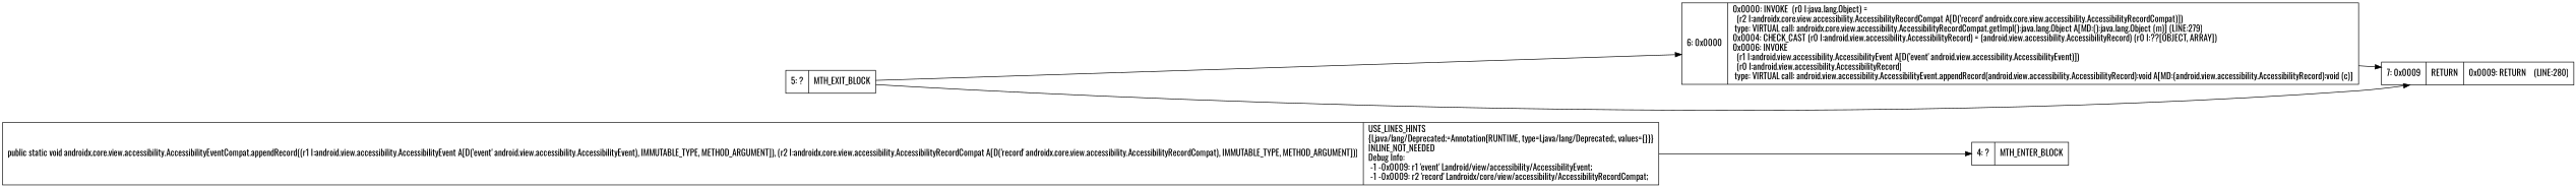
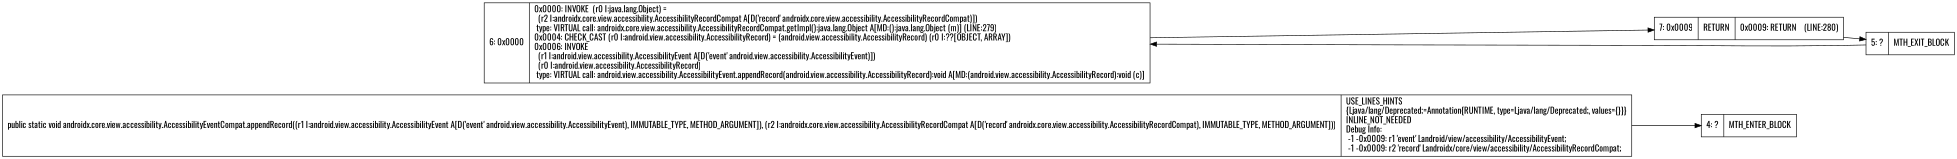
  digraph {
    fontname=Oswald
    rankdir=LR
    node [fontname=Oswald shape=record]
    edge [fontname=Oswald]
    n1 [label="{4\:\ ?|MTH_ENTER_BLOCK\l}"]
    n2 [label="{6\:\ 0x0000|0x0000: INVOKE  (r0 I:java.lang.Object) = \l  (r2 I:androidx.core.view.accessibility.AccessibilityRecordCompat A[D('record' androidx.core.view.accessibility.AccessibilityRecordCompat)])\l type: VIRTUAL call: androidx.core.view.accessibility.AccessibilityRecordCompat.getImpl():java.lang.Object A[MD:():java.lang.Object (m)] (LINE:279)\l0x0004: CHECK_CAST (r0 I:android.view.accessibility.AccessibilityRecord) = (android.view.accessibility.AccessibilityRecord) (r0 I:??[OBJECT, ARRAY]) \l0x0006: INVOKE  \l  (r1 I:android.view.accessibility.AccessibilityEvent A[D('event' android.view.accessibility.AccessibilityEvent)])\l  (r0 I:android.view.accessibility.AccessibilityRecord)\l type: VIRTUAL call: android.view.accessibility.AccessibilityEvent.appendRecord(android.view.accessibility.AccessibilityRecord):void A[MD:(android.view.accessibility.AccessibilityRecord):void (c)]\l}"]
    n3 [label="{7\:\ 0x0009|RETURN\l|0x0009: RETURN    (LINE:280)\l}"]
    n4 [label="{5\:\ ?|MTH_EXIT_BLOCK\l}"]
    n5 [label="{public static void androidx.core.view.accessibility.AccessibilityEventCompat.appendRecord((r1 I:android.view.accessibility.AccessibilityEvent A[D('event' android.view.accessibility.AccessibilityEvent), IMMUTABLE_TYPE, METHOD_ARGUMENT]), (r2 I:androidx.core.view.accessibility.AccessibilityRecordCompat A[D('record' androidx.core.view.accessibility.AccessibilityRecordCompat), IMMUTABLE_TYPE, METHOD_ARGUMENT]))  | USE_LINES_HINTS\l\{Ljava\/lang\/Deprecated;=Annotation\{RUNTIME, type=Ljava\/lang\/Deprecated;, values=\{\}\}\}\lINLINE_NOT_NEEDED\lDebug Info:\l  \-1 \-0x0009: r1 'event' Landroid\/view\/accessibility\/AccessibilityEvent;\l  \-1 \-0x0009: r2 'record' Landroidx\/core\/view\/accessibility\/AccessibilityRecordCompat;\l}"]
    n2 -> n3
-   n4 -> n3
+   n3 -> n4
    n4 -> n2
    n5 -> n1
  }
